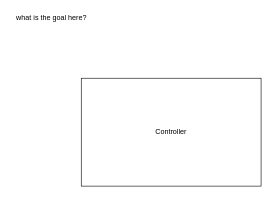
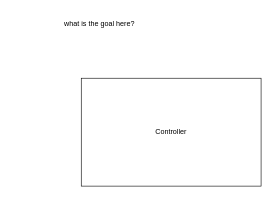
  <mxCell id="0" />
  <mxCell id="1" parent="0" />
- <mxCell id="2" value="what is the goal here?" style="text;html=1;align=center;verticalAlign=middle;resizable=0;points=[];autosize=1;strokeColor=none;fillColor=none;" vertex="1" parent="1"><mxGeometry x="20" y="20" width="130" height="20" as="geometry" /></mxCell>
+ <mxCell id="2" value="what is the goal here?" style="text;html=1;align=center;verticalAlign=middle;resizable=0;points=[];autosize=1;strokeColor=none;fillColor=none;" vertex="1" parent="1"><mxGeometry x="100" y="30" width="130" height="20" as="geometry" /></mxCell>
  <mxCell id="3" value="Controller" style="whiteSpace=wrap;html=1;" vertex="1" parent="1"><mxGeometry x="135" y="130" width="300" height="180" as="geometry" /></mxCell>
